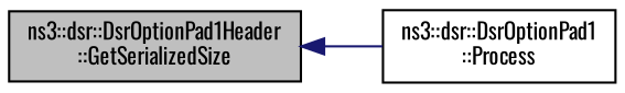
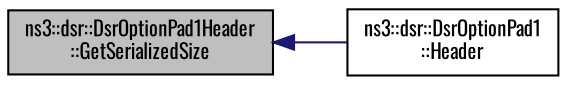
  digraph {
    rankdir=LR
    fontname=Oswald
    node [color=black fontname=Oswald fontsize=10 shape=record style=filled]
    n1 [fillcolor=grey75 fontcolor=black height=0.2 label="ns3::dsr::DsrOptionPad1Header\l::GetSerializedSize" width=0.4]
-   n2 [fillcolor=white height=0.2 label="ns3::dsr::DsrOptionPad1\l::Process" width=0.4]
+   n2 [fillcolor=white height=0.2 label="ns3::dsr::DsrOptionPad1\l::Header" width=0.4]
    n1 -> n2 [color=midnightblue dir=back fontname=Oswald fontsize=10 labelfontname=Helvetica labelfontsize=10 style=solid]
  }
